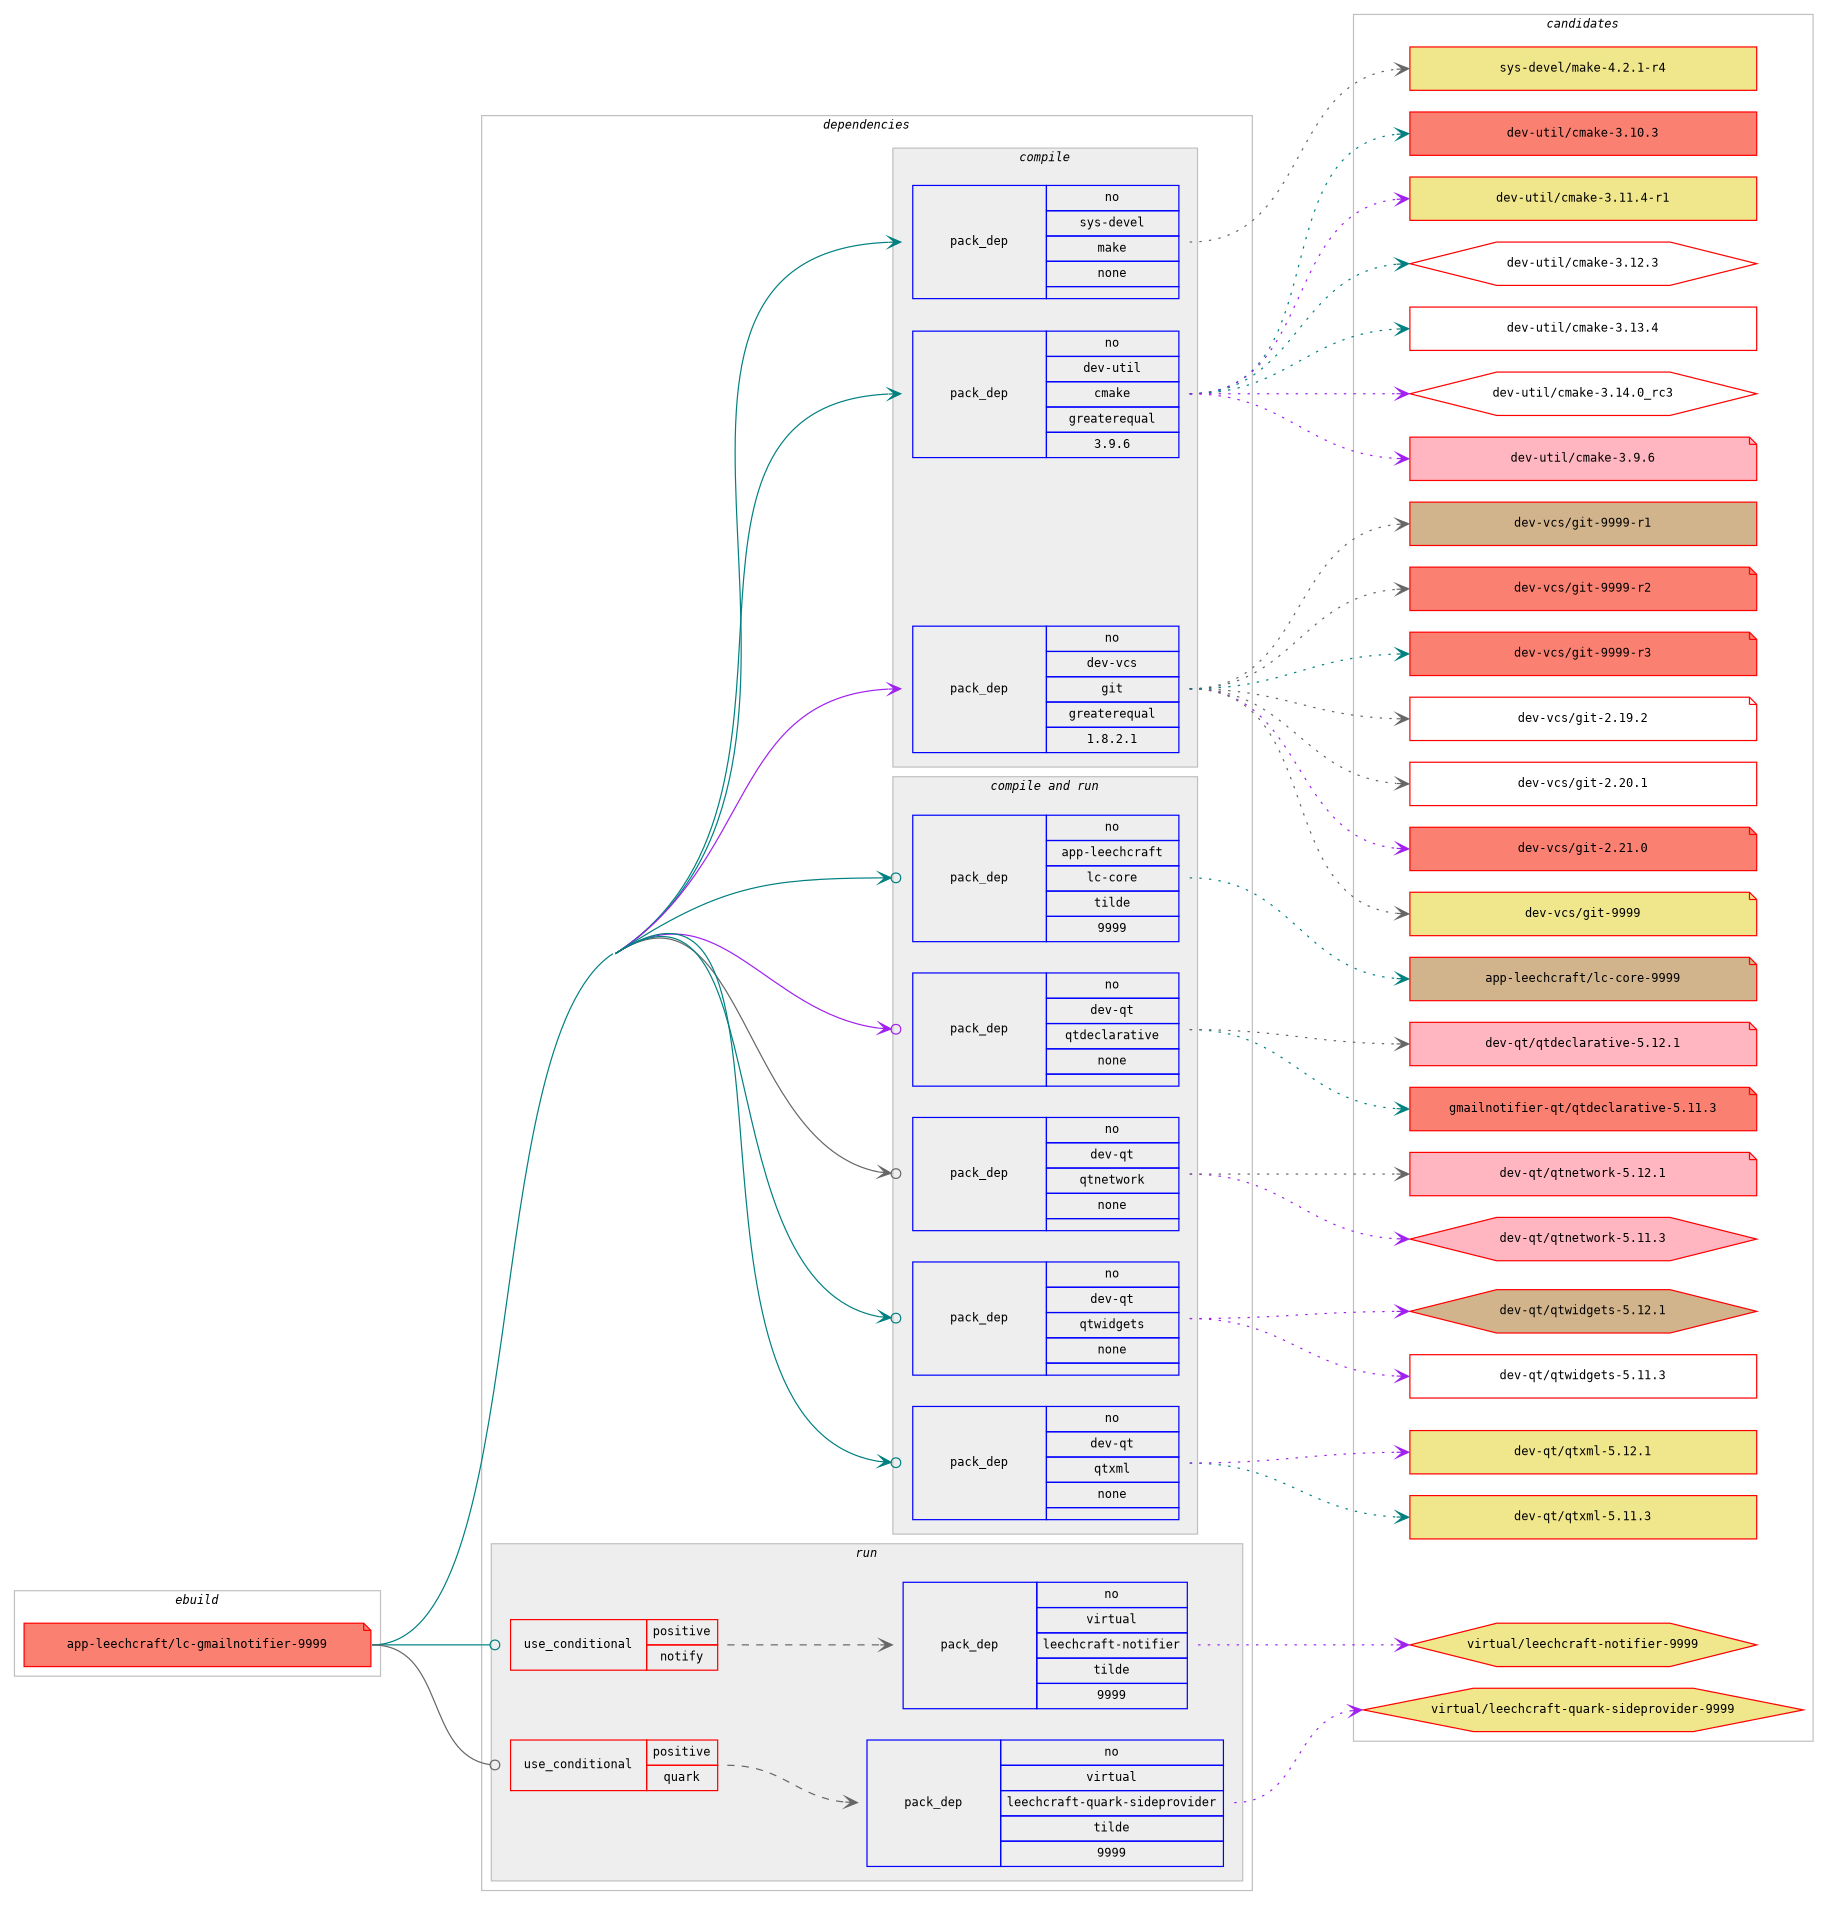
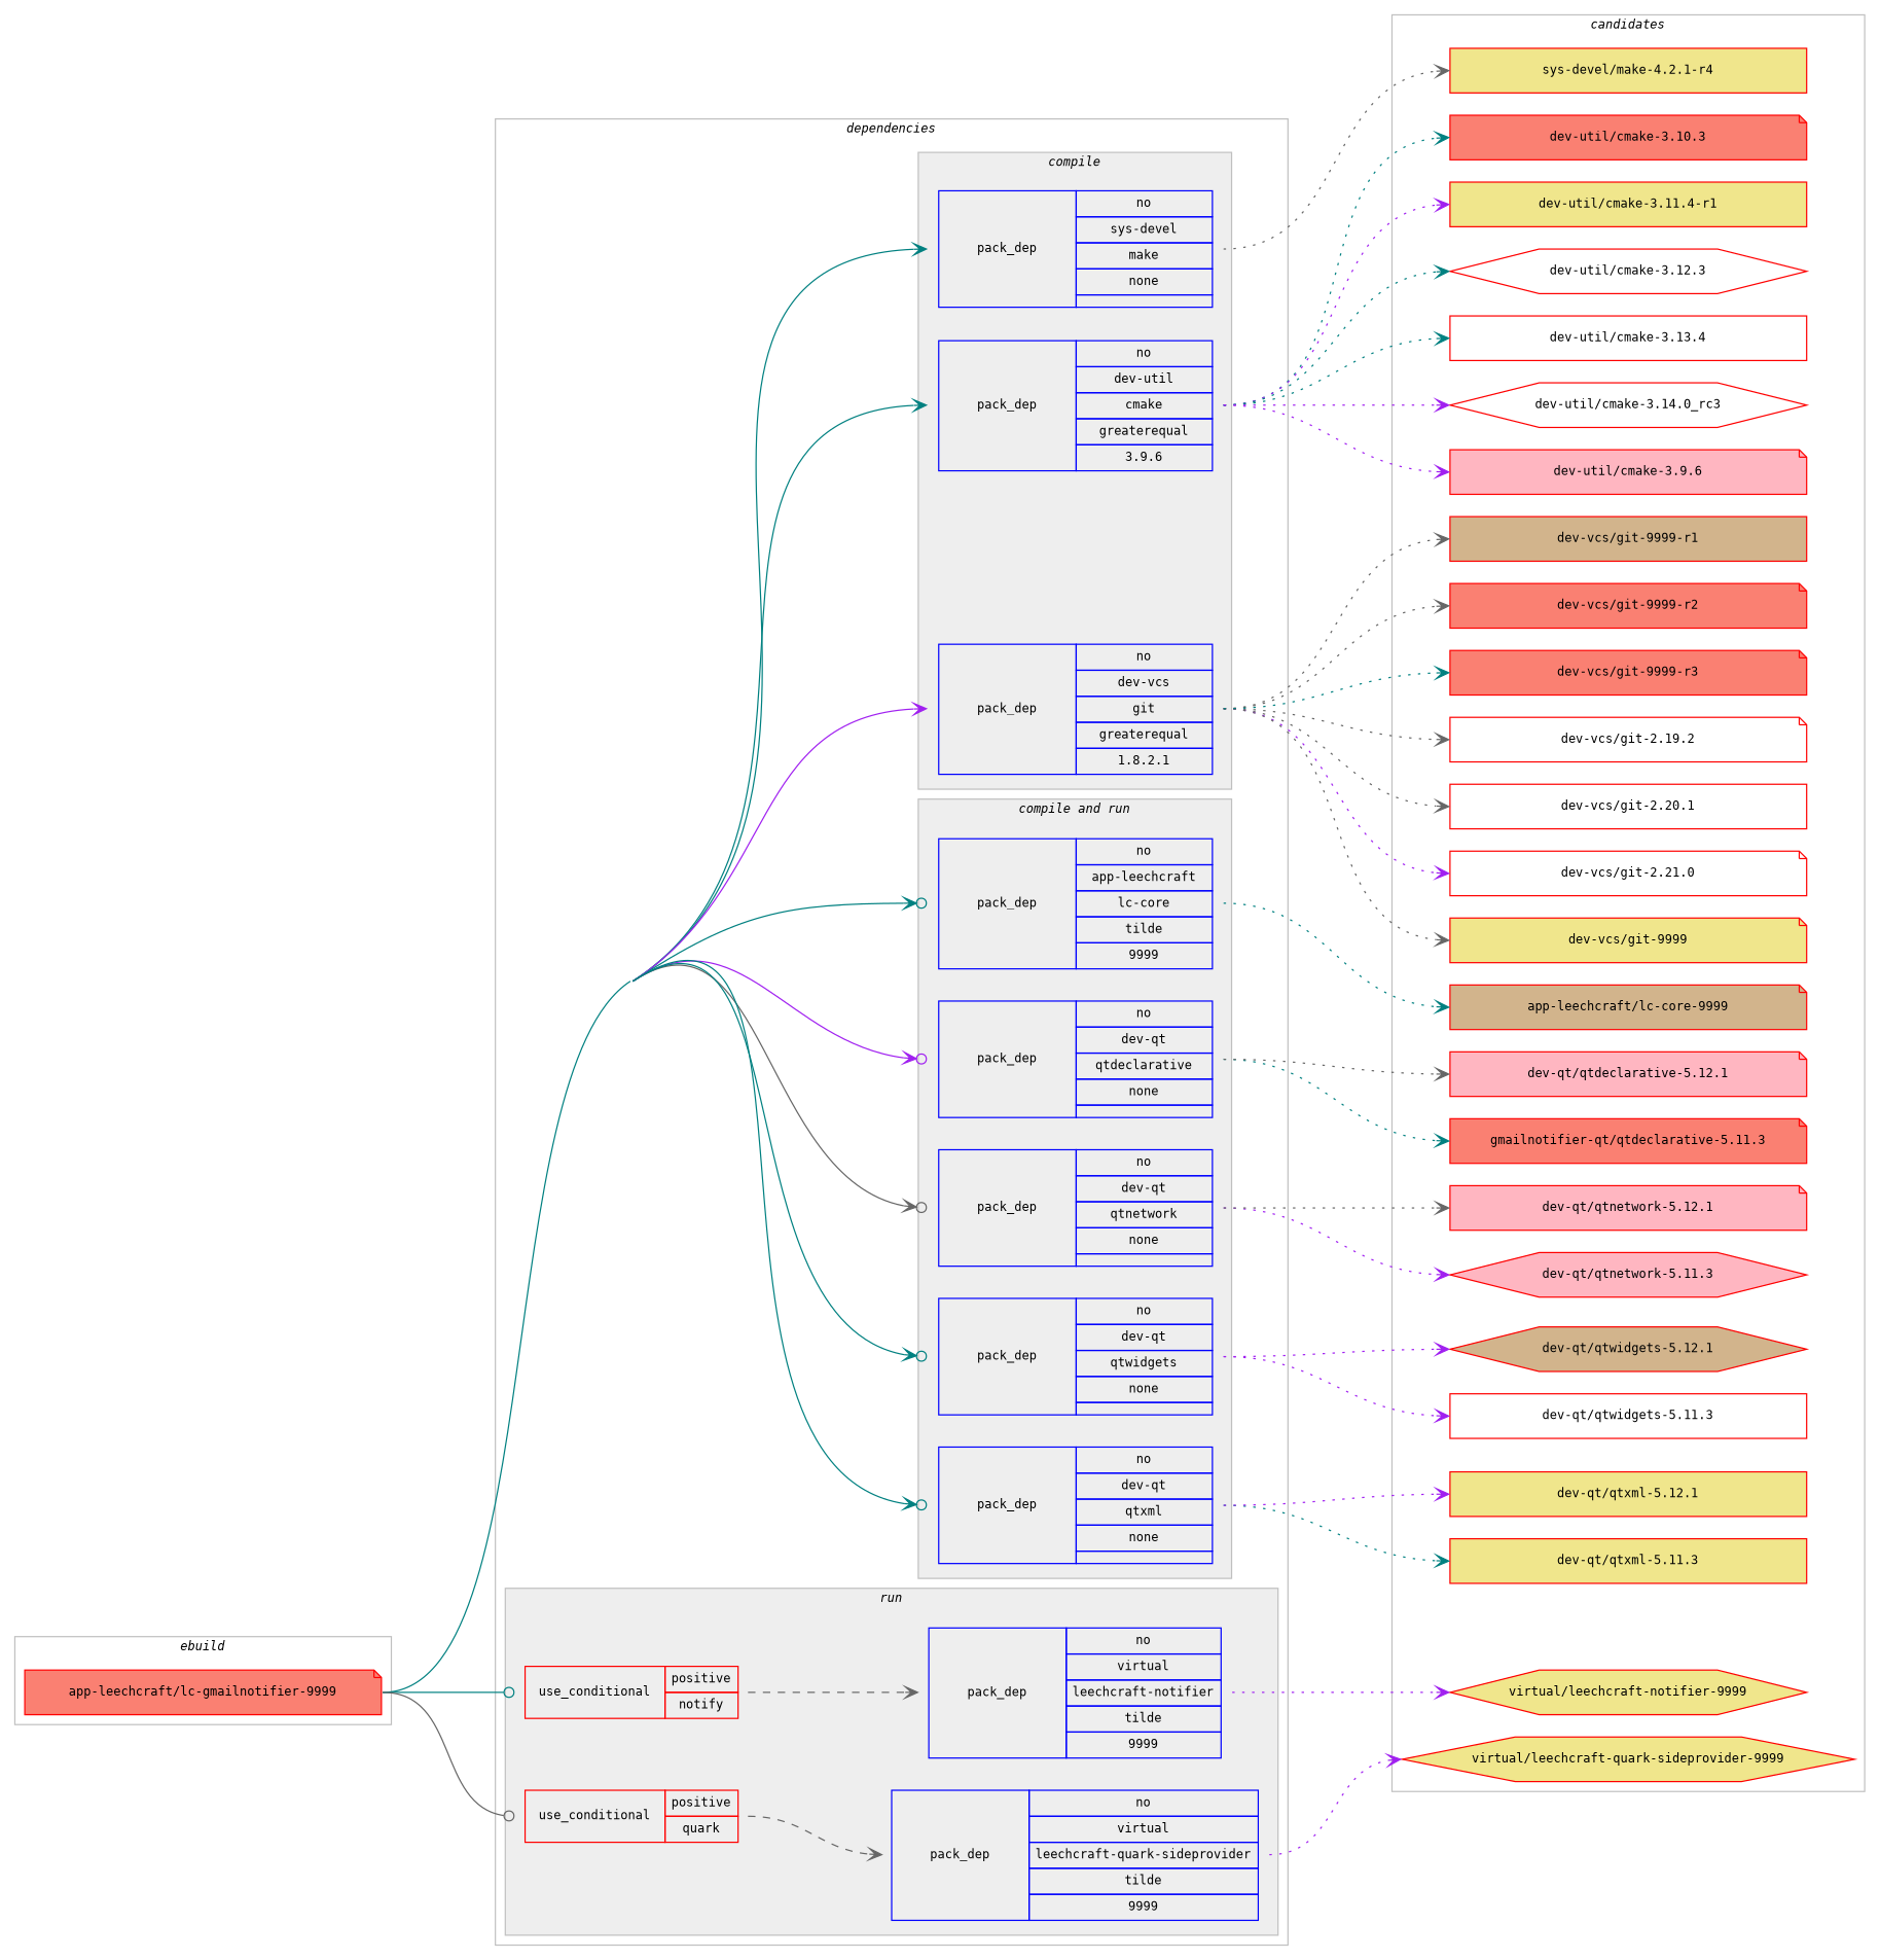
  digraph {
    compound=true
    concentrate=true
    fontname="DejaVu Sans Mono"
    fontsize=10
    newrank=true
    rankdir=LR
    ranksep=1.5
    node [color=red fontname="DejaVu Sans Mono" fontsize=10 shape=note style=filled]
    edge [arrowhead=vee color=teal fontname="DejaVu Sans Mono" headport=w style=dotted tailport=e weight=100]
    n1 [fillcolor=salmon label="app-leechcraft/lc-gmailnotifier-9999" width=4]
    n2 [color=blue label=<<TABLE BORDER="0" CELLBORDER="1" CELLSPACING="0" CELLPADDING="4" WIDTH="220"><TR><TD ROWSPAN="6" CELLPADDING="30">pack_dep</TD></TR><TR><TD WIDTH="110">no</TD></TR><TR><TD>sys-devel</TD></TR><TR><TD>make</TD></TR><TR><TD>none</TD></TR><TR><TD></TD></TR></TABLE>> shape=none style=""]
    n3 [color=blue label=<<TABLE BORDER="0" CELLBORDER="1" CELLSPACING="0" CELLPADDING="4" WIDTH="220"><TR><TD ROWSPAN="6" CELLPADDING="30">pack_dep</TD></TR><TR><TD WIDTH="110">no</TD></TR><TR><TD>dev-util</TD></TR><TR><TD>cmake</TD></TR><TR><TD>greaterequal</TD></TR><TR><TD>3.9.6</TD></TR></TABLE>> shape=none style=""]
    n4 [color=blue label=<<TABLE BORDER="0" CELLBORDER="1" CELLSPACING="0" CELLPADDING="4" WIDTH="220"><TR><TD ROWSPAN="6" CELLPADDING="30">pack_dep</TD></TR><TR><TD WIDTH="110">no</TD></TR><TR><TD>dev-vcs</TD></TR><TR><TD>git</TD></TR><TR><TD>greaterequal</TD></TR><TR><TD>1.8.2.1</TD></TR></TABLE>> shape=none style=""]
    n5 [color=blue label=<<TABLE BORDER="0" CELLBORDER="1" CELLSPACING="0" CELLPADDING="4" WIDTH="220"><TR><TD ROWSPAN="6" CELLPADDING="30">pack_dep</TD></TR><TR><TD WIDTH="110">no</TD></TR><TR><TD>app-leechcraft</TD></TR><TR><TD>lc-core</TD></TR><TR><TD>tilde</TD></TR><TR><TD>9999</TD></TR></TABLE>> shape=none style=""]
    n6 [color=blue label=<<TABLE BORDER="0" CELLBORDER="1" CELLSPACING="0" CELLPADDING="4" WIDTH="220"><TR><TD ROWSPAN="6" CELLPADDING="30">pack_dep</TD></TR><TR><TD WIDTH="110">no</TD></TR><TR><TD>dev-qt</TD></TR><TR><TD>qtdeclarative</TD></TR><TR><TD>none</TD></TR><TR><TD></TD></TR></TABLE>> shape=none style=""]
    n7 [color=blue label=<<TABLE BORDER="0" CELLBORDER="1" CELLSPACING="0" CELLPADDING="4" WIDTH="220"><TR><TD ROWSPAN="6" CELLPADDING="30">pack_dep</TD></TR><TR><TD WIDTH="110">no</TD></TR><TR><TD>dev-qt</TD></TR><TR><TD>qtnetwork</TD></TR><TR><TD>none</TD></TR><TR><TD></TD></TR></TABLE>> shape=none style=""]
    n8 [color=blue label=<<TABLE BORDER="0" CELLBORDER="1" CELLSPACING="0" CELLPADDING="4" WIDTH="220"><TR><TD ROWSPAN="6" CELLPADDING="30">pack_dep</TD></TR><TR><TD WIDTH="110">no</TD></TR><TR><TD>dev-qt</TD></TR><TR><TD>qtwidgets</TD></TR><TR><TD>none</TD></TR><TR><TD></TD></TR></TABLE>> shape=none style=""]
    n9 [color=blue label=<<TABLE BORDER="0" CELLBORDER="1" CELLSPACING="0" CELLPADDING="4" WIDTH="220"><TR><TD ROWSPAN="6" CELLPADDING="30">pack_dep</TD></TR><TR><TD WIDTH="110">no</TD></TR><TR><TD>dev-qt</TD></TR><TR><TD>qtxml</TD></TR><TR><TD>none</TD></TR><TR><TD></TD></TR></TABLE>> shape=none style=""]
    n10 [color=blue label=<<TABLE BORDER="0" CELLBORDER="1" CELLSPACING="0" CELLPADDING="4" WIDTH="220"><TR><TD ROWSPAN="6" CELLPADDING="30">pack_dep</TD></TR><TR><TD WIDTH="110">no</TD></TR><TR><TD>virtual</TD></TR><TR><TD>leechcraft-notifier</TD></TR><TR><TD>tilde</TD></TR><TR><TD>9999</TD></TR></TABLE>> shape=none style=""]
    n11 [label=<<TABLE BORDER="0" CELLBORDER="1" CELLSPACING="0" CELLPADDING="4"><TR><TD ROWSPAN="3" CELLPADDING="10">use_conditional</TD></TR><TR><TD>positive</TD></TR><TR><TD>notify</TD></TR></TABLE>> shape=none style=""]
    n12 [color=blue label=<<TABLE BORDER="0" CELLBORDER="1" CELLSPACING="0" CELLPADDING="4" WIDTH="220"><TR><TD ROWSPAN="6" CELLPADDING="30">pack_dep</TD></TR><TR><TD WIDTH="110">no</TD></TR><TR><TD>virtual</TD></TR><TR><TD>leechcraft-quark-sideprovider</TD></TR><TR><TD>tilde</TD></TR><TR><TD>9999</TD></TR></TABLE>> shape=none style=""]
    n13 [label=<<TABLE BORDER="0" CELLBORDER="1" CELLSPACING="0" CELLPADDING="4"><TR><TD ROWSPAN="3" CELLPADDING="10">use_conditional</TD></TR><TR><TD>positive</TD></TR><TR><TD>quark</TD></TR></TABLE>> shape=none style=""]
-   n14 [fillcolor=salmon label="dev-util/cmake-3.10.3" shape=box width=4]
+   n14 [fillcolor=salmon label="dev-util/cmake-3.10.3" width=4]
    n15 [fillcolor=khaki label="dev-util/cmake-3.11.4-r1" shape=box width=4]
    n16 [fillcolor=white label="dev-util/cmake-3.12.3" shape=hexagon width=4]
    n17 [fillcolor=white label="dev-util/cmake-3.13.4" shape=box width=4]
    n18 [fillcolor=white label="dev-util/cmake-3.14.0_rc3" shape=hexagon width=4]
    n19 [fillcolor=lightpink label="dev-util/cmake-3.9.6" width=4]
    n20 [fillcolor=white label="dev-vcs/git-2.19.2" width=4]
    n21 [fillcolor=white label="dev-vcs/git-2.20.1" shape=box width=4]
-   n22 [fillcolor=salmon label="dev-vcs/git-2.21.0" width=4]
+   n22 [fillcolor=white label="dev-vcs/git-2.21.0" width=4]
    n23 [fillcolor=khaki label="dev-vcs/git-9999" width=4]
    n24 [fillcolor=tan label="dev-vcs/git-9999-r1" shape=box width=4]
    n25 [fillcolor=salmon label="dev-vcs/git-9999-r2" width=4]
    n26 [fillcolor=salmon label="dev-vcs/git-9999-r3" width=4]
    n27 [fillcolor=khaki label="sys-devel/make-4.2.1-r4" shape=box width=4]
    n28 [fillcolor=tan label="app-leechcraft/lc-core-9999" width=4]
    n29 [fillcolor=salmon label="gmailnotifier-qt/qtdeclarative-5.11.3" width=4]
    n30 [fillcolor=lightpink label="dev-qt/qtdeclarative-5.12.1" width=4]
    n31 [fillcolor=lightpink label="dev-qt/qtnetwork-5.11.3" shape=hexagon width=4]
    n32 [fillcolor=lightpink label="dev-qt/qtnetwork-5.12.1" width=4]
    n33 [fillcolor=white label="dev-qt/qtwidgets-5.11.3" shape=box width=4]
    n34 [fillcolor=tan label="dev-qt/qtwidgets-5.12.1" shape=hexagon width=4]
    n35 [fillcolor=khaki label="dev-qt/qtxml-5.11.3" shape=box width=4]
    n36 [fillcolor=khaki label="dev-qt/qtxml-5.12.1" shape=box width=4]
    n37 [fillcolor=khaki label="virtual/leechcraft-notifier-9999" shape=hexagon width=4]
    n38 [fillcolor=khaki label="virtual/leechcraft-quark-sideprovider-9999" shape=hexagon width=4]
    subgraph cluster_1 {
      color=gray
      label=<<i>dependencies</i>>
      subgraph cluster_2 {
        color=gray
        fillcolor="#eeeeee"
        label=<<i>compile</i>>
        style=filled
        subgraph sub_3 {
          color=gray
          fillcolor="#eeeeee"
          label=<<i>compile</i>>
          style=filled
          n2
        }
        subgraph sub_4 {
          color=gray
          fillcolor="#eeeeee"
          label=<<i>compile</i>>
          style=filled
          n3
        }
        subgraph sub_5 {
          color=gray
          fillcolor="#eeeeee"
          label=<<i>compile</i>>
          style=filled
          n4
        }
      }
      subgraph cluster_6 {
        color=gray
        fillcolor="#eeeeee"
        label=<<i>compile and run</i>>
        style=filled
        subgraph sub_7 {
          color=gray
          fillcolor="#eeeeee"
          label=<<i>compile and run</i>>
          style=filled
          n5
        }
        subgraph sub_8 {
          color=gray
          fillcolor="#eeeeee"
          label=<<i>compile and run</i>>
          style=filled
          n6
        }
        subgraph sub_9 {
          color=gray
          fillcolor="#eeeeee"
          label=<<i>compile and run</i>>
          style=filled
          n7
        }
        subgraph sub_10 {
          color=gray
          fillcolor="#eeeeee"
          label=<<i>compile and run</i>>
          style=filled
          n8
        }
        subgraph sub_11 {
          color=gray
          fillcolor="#eeeeee"
          label=<<i>compile and run</i>>
          style=filled
          n9
        }
      }
      subgraph cluster_12 {
        color=gray
        fillcolor="#eeeeee"
        label=<<i>run</i>>
        style=filled
        subgraph sub_13 {
          color=gray
          fillcolor="#eeeeee"
          label=<<i>run</i>>
          style=filled
          n11
          subgraph sub_14 {
            color=gray
            fillcolor="#eeeeee"
            label=<<i>run</i>>
            style=filled
            n10
          }
        }
        subgraph sub_15 {
          color=gray
          fillcolor="#eeeeee"
          label=<<i>run</i>>
          style=filled
          n13
          subgraph sub_16 {
            color=gray
            fillcolor="#eeeeee"
            label=<<i>run</i>>
            style=filled
            n12
          }
        }
      }
    }
    subgraph cluster_17 {
      color=gray
      label=<<i>ebuild</i>>
      rank=same
      n1
    }
    subgraph cluster_18 {
      color=gray
      label=<<i>candidates</i>>
      rank=same
      subgraph sub_19 {
        color=black
        label=<<i>candidates</i>>
        nodesep=1
        rank=same
        n14
        n15
        n16
        n17
        n18
        n19
      }
      subgraph sub_20 {
        color=black
        label=<<i>candidates</i>>
        nodesep=1
        rank=same
        n20
        n21
        n22
        n23
        n24
        n25
        n26
      }
      subgraph sub_21 {
        color=black
        label=<<i>candidates</i>>
        nodesep=1
        rank=same
        n27
      }
      subgraph sub_22 {
        color=black
        label=<<i>candidates</i>>
        nodesep=1
        rank=same
        n28
      }
      subgraph sub_23 {
        color=black
        label=<<i>candidates</i>>
        nodesep=1
        rank=same
        n29
        n30
      }
      subgraph sub_24 {
        color=black
        label=<<i>candidates</i>>
        nodesep=1
        rank=same
        n31
        n32
      }
      subgraph sub_25 {
        color=black
        label=<<i>candidates</i>>
        nodesep=1
        rank=same
        n33
        n34
      }
      subgraph sub_26 {
        color=black
        label=<<i>candidates</i>>
        nodesep=1
        rank=same
        n35
        n36
      }
      subgraph sub_27 {
        color=black
        label=<<i>candidates</i>>
        nodesep=1
        rank=same
        n37
      }
      subgraph sub_28 {
        color=black
        label=<<i>candidates</i>>
        nodesep=1
        rank=same
        n38
      }
    }
    n1 -> n2 [style=solid weight=20]
    n1 -> n3 [style=solid weight=20]
    n1 -> n4 [color=purple style=solid weight=20]
    n1 -> n5 [arrowhead=odotvee style=solid weight=20]
    n1 -> n6 [arrowhead=odotvee color=purple style=solid weight=20]
    n1 -> n7 [arrowhead=odotvee color=gray40 style=solid weight=20]
    n1 -> n8 [arrowhead=odotvee style=solid weight=20]
    n1 -> n9 [arrowhead=odotvee style=solid weight=20]
    n1 -> n11 [arrowhead=odot style=solid weight=20]
    n1 -> n13 [arrowhead=odot color=gray40 style=solid weight=20]
    n2 -> n27 [color=gray40]
    n3 -> n14
    n3 -> n15 [color=purple]
    n3 -> n16
    n3 -> n17
    n3 -> n18 [color=purple]
    n3 -> n19 [color=purple]
    n4 -> n20 [color=gray40]
    n4 -> n21 [color=gray40]
    n4 -> n22 [color=purple]
    n4 -> n23 [color=gray40]
    n4 -> n24 [color=gray40]
    n4 -> n25 [color=gray40]
    n4 -> n26
    n5 -> n28
    n6 -> n29
    n6 -> n30 [color=gray40]
    n7 -> n31 [color=purple]
    n7 -> n32 [color=gray40]
    n8 -> n33 [color=purple]
    n8 -> n34 [color=purple]
    n9 -> n35
    n9 -> n36 [color=purple]
    n10 -> n37 [color=purple]
    n11 -> n10 [color=gray40 style=dashed weight=20]
    n12 -> n38 [color=purple]
    n13 -> n12 [color=gray40 style=dashed weight=20]
  }
